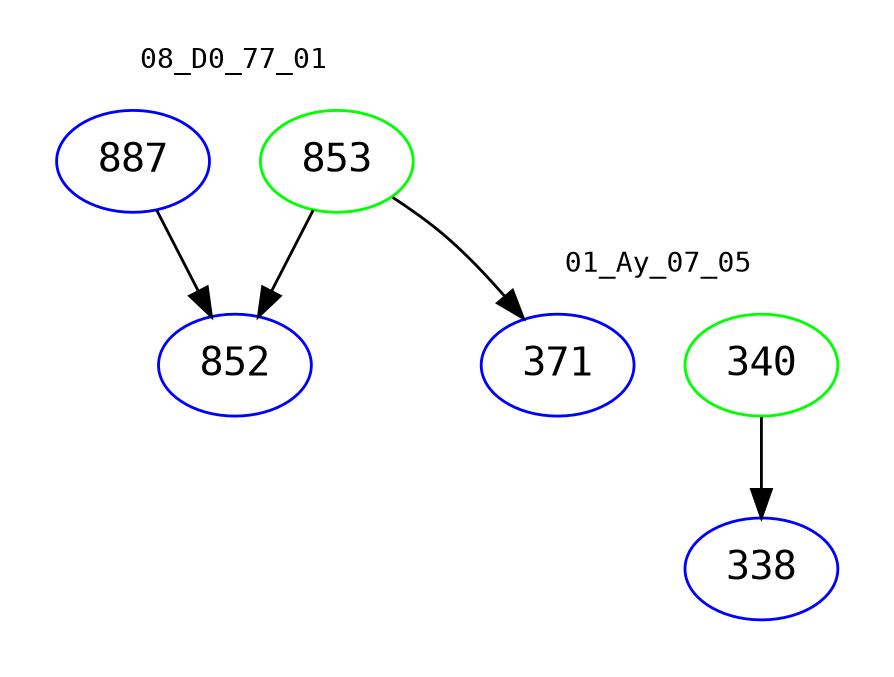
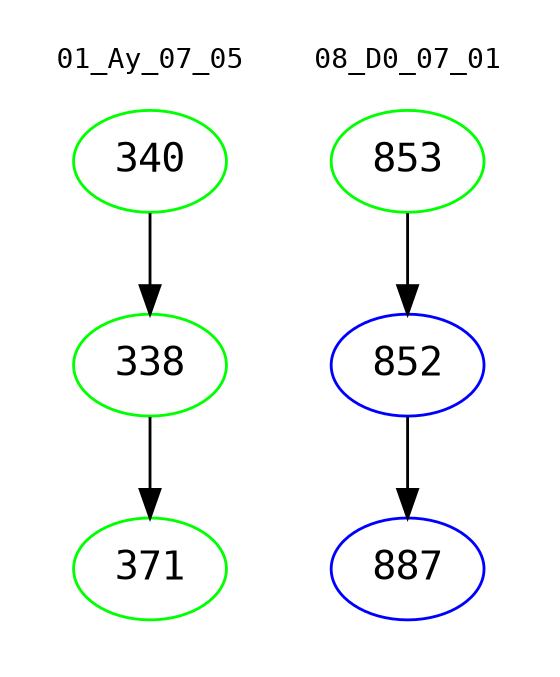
  digraph {
    fontname="DejaVu Sans Mono"
    node [color=blue fontname="DejaVu Sans Mono"]
    edge [color=black fontname="DejaVu Sans Mono"]
    n1 [color=green label=340]
-   n2 [label=338]
-   n3 [label=371]
+   n2 [color=green label=338]
+   n3 [color=green label=371]
    n4 [color=green label=853]
    n5 [label=852]
    n6 [label=887]
    subgraph cluster_1 {
      color=white
      fontsize=10
      label="01_Ay_07_05"
      n1
      n2
      n3
    }
    subgraph cluster_2 {
      color=white
      fontsize=10
-     label="08_D0_77_01"
+     label="08_D0_07_01"
      n4
      n5
      n6
    }
    n1 -> n2
-   n4 -> n3
+   n2 -> n3
    n4 -> n5
-   n6 -> n5
+   n5 -> n6
  }
